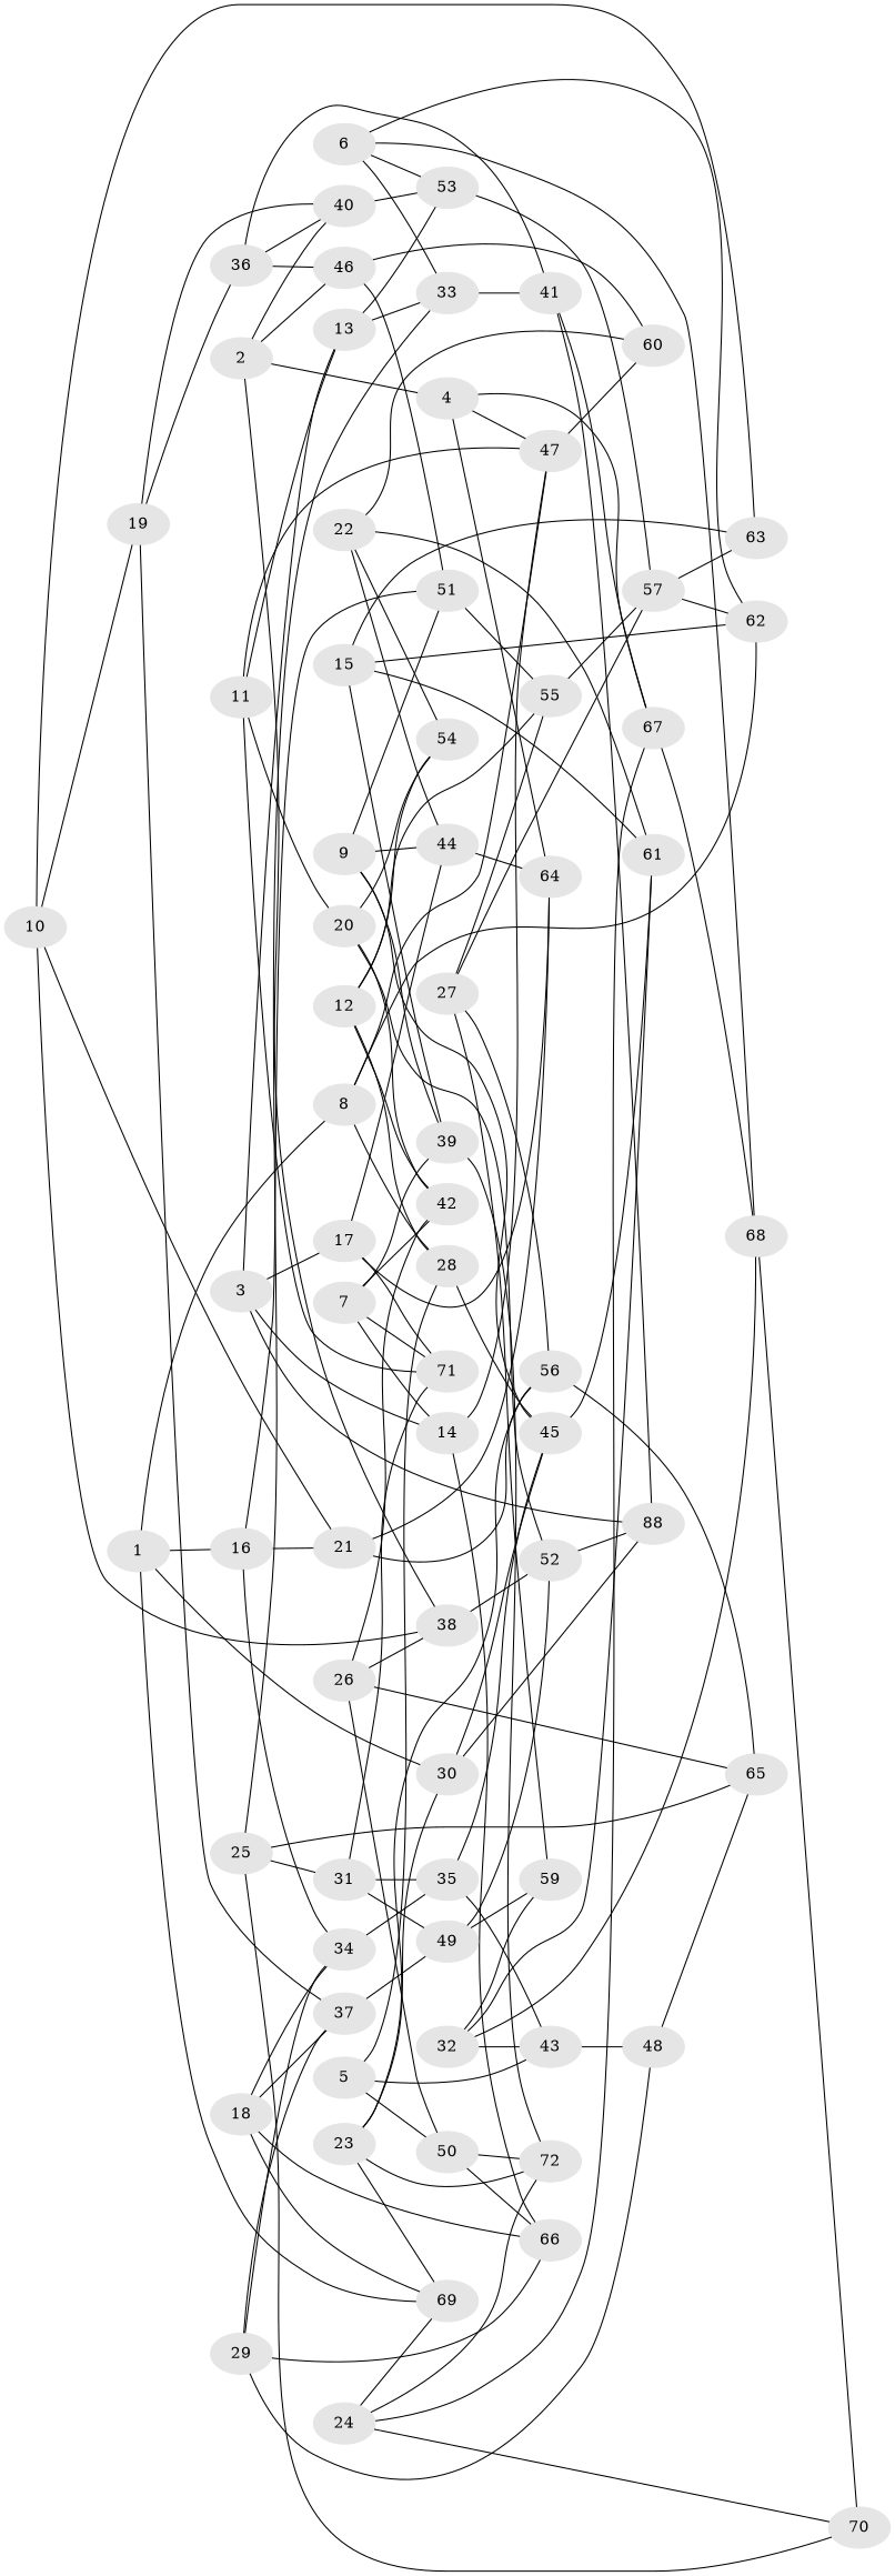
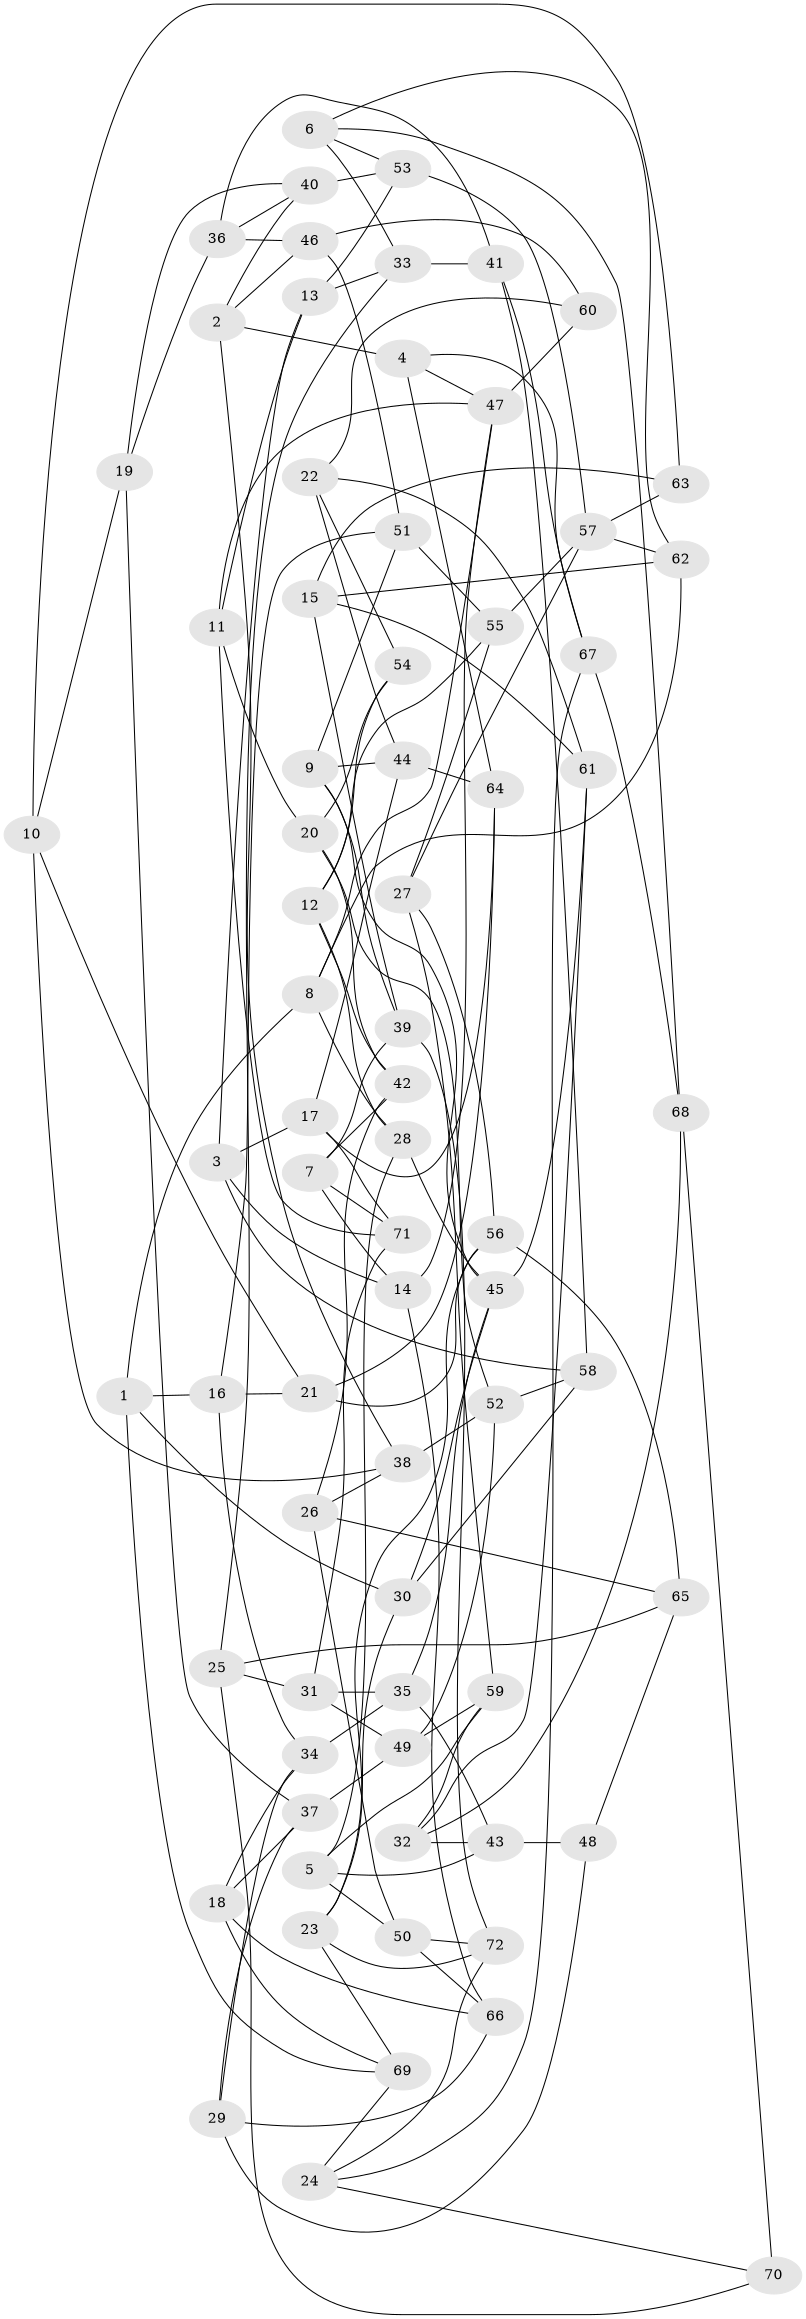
  graph {
    rankdir=LR
    node [color=gray90 style=filled]
    1
    8
    16
    30
    69
    47
    28
    62
    51
    21
    34
-   58 [label=88]
+   58
    45
    2
    4
    38
    40
    46
    64
    67
    52
    53
    60
    3
    13
    14
    17
    33
    66
    71
    44
    68
    5
    43
    50
    59
    48
    72
    6
    41
    57
    70
    7
    39
    42
    9
    61
    55
    10
    19
    63
    37
    36
    56
    11
    20
    54
    12
    15
    35
    18
    49
    65
    22
    23
    24
    25
    31
    26
    27
    29
    32
    1 -- 8
    1 -- 16
    1 -- 30
    1 -- 69
    8 -- 47
    8 -- 28
    8 -- 62
    16 -- 51
    16 -- 21
    16 -- 34
    30 -- 58
    30 -- 45
    47 -- 60
    28 -- 45
    51 -- 55
    21 -- 64
    21 -- 56
    34 -- 35
    45 -- 61
    2 -- 4
    2 -- 38
    2 -- 40
    2 -- 46
    4 -- 47
    4 -- 64
    4 -- 67
    38 -- 52
    40 -- 53
    46 -- 51
    46 -- 60
    67 -- 68
    52 -- 58
    53 -- 57
    3 -- 58
    3 -- 13
    3 -- 14
    3 -- 17
    13 -- 53
    13 -- 33
    14 -- 47
    14 -- 66
    17 -- 64
    17 -- 71
    17 -- 44
    33 -- 41
    44 -- 64
    68 -- 70
    5 -- 28
    5 -- 43
    5 -- 50
+   5 -- 59
    43 -- 48
    50 -- 66
    50 -- 72
    48 -- 65
    6 -- 62
    6 -- 53
    6 -- 33
    6 -- 68
    41 -- 58
    41 -- 67
    57 -- 62
    57 -- 63
    7 -- 14
    7 -- 71
    7 -- 39
    7 -- 42
    39 -- 72
    9 -- 51
    9 -- 45
    9 -- 44
    9 -- 39
    55 -- 57
    10 -- 21
    10 -- 38
    10 -- 19
    10 -- 63
    19 -- 40
    19 -- 37
    19 -- 36
    37 -- 49
    36 -- 40
    36 -- 46
    36 -- 41
    56 -- 65
    11 -- 47
    11 -- 13
    11 -- 71
    11 -- 20
    20 -- 52
    20 -- 42
    20 -- 54
    12 -- 28
    12 -- 42
    12 -- 55
    12 -- 54
    15 -- 62
    15 -- 39
    15 -- 61
    15 -- 63
    35 -- 45
    35 -- 43
    18 -- 69
    18 -- 34
    18 -- 66
    18 -- 37
    49 -- 52
    49 -- 59
    22 -- 60
    22 -- 44
    22 -- 61
    22 -- 54
    23 -- 30
    23 -- 69
    23 -- 72
    23 -- 56
    24 -- 69
    24 -- 67
    24 -- 72
    24 -- 70
    25 -- 33
    25 -- 70
    25 -- 65
    25 -- 31
    31 -- 71
    31 -- 35
    31 -- 49
    26 -- 38
    26 -- 50
    26 -- 42
    26 -- 65
    27 -- 59
    27 -- 57
    27 -- 55
    27 -- 56
    29 -- 34
    29 -- 66
    29 -- 48
    29 -- 37
    32 -- 68
    32 -- 43
    32 -- 59
    32 -- 61
  }
